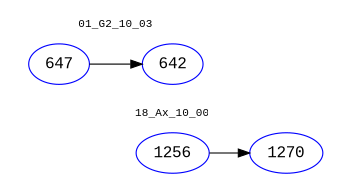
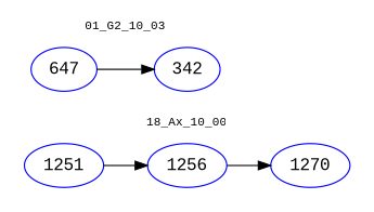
  digraph {
    fontname="Liberation Mono"
    rankdir=LR
    node [color=blue fontname="Liberation Mono"]
    edge [color=black fontname="Liberation Mono"]
+   n1 [label=1251]
    n2 [label=1256]
    n3 [label=1270]
    n4 [label=647]
-   n5 [label=642]
+   n5 [label=342]
    subgraph cluster_1 {
      color=white
      fontsize=10
      label="18_Ax_10_00"
+     n1
      n2
      n3
    }
    subgraph cluster_2 {
      color=white
      fontsize=10
      label="01_G2_10_03"
      n4
      n5
    }
+   n1 -> n2
    n2 -> n3
    n4 -> n5
  }
